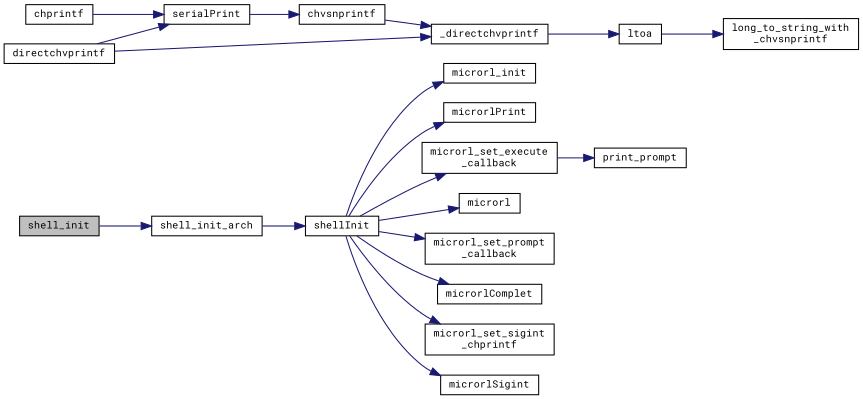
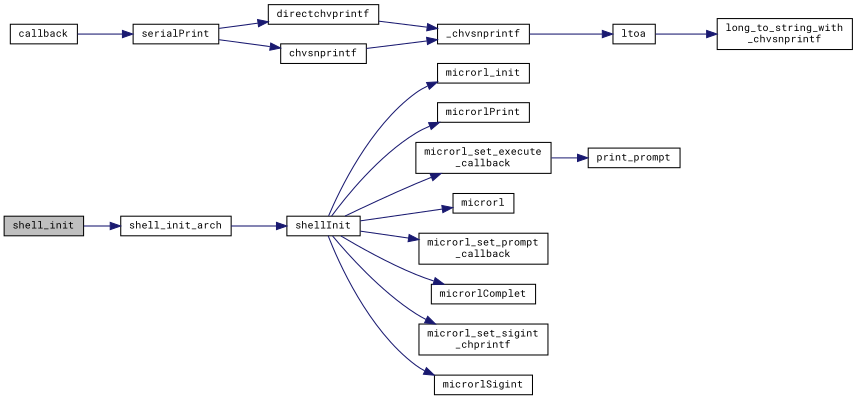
  digraph {
    fontname="Roboto Mono"
    rankdir=LR
    node [color=black fillcolor=white fontname="Roboto Mono" fontsize=10 shape=record style=filled]
    edge [color=midnightblue fontname="Roboto Mono" fontsize=10 labelfontname=FreeSans labelfontsize=10 style=solid]
    n1 [fillcolor=grey75 fontcolor=black height=0.2 label=shell_init width=0.4]
    n2 [height=0.2 label=shell_init_arch width=0.4]
    n3 [height=0.2 label=shellInit width=0.4]
    n4 [height=0.2 label=microrl_init width=0.4]
    n5 [height=0.2 label=microrlPrint width=0.4]
    n6 [height=0.2 label="microrl_set_execute\l_callback" width=0.4]
    n7 [height=0.2 label=microrl width=0.4]
    n8 [height=0.2 label="microrl_set_prompt\l_callback" width=0.4]
    n9 [height=0.2 label=microrlComplet width=0.4]
    n10 [height=0.2 label="microrl_set_sigint\l_chprintf" width=0.4]
    n11 [height=0.2 label=microrlSigint width=0.4]
    n12 [height=0.2 label=print_prompt width=0.4]
-   n13 [height=0.2 label=chprintf width=0.4]
+   n13 [height=0.2 label=callback width=0.4]
    n14 [height=0.2 label=serialPrint width=0.4]
    n15 [height=0.2 label=directchvprintf width=0.4]
    n16 [height=0.2 label=chvsnprintf width=0.4]
-   n17 [height=0.2 label=_directchvprintf width=0.4]
+   n17 [height=0.2 label=_chvsnprintf width=0.4]
    n18 [height=0.2 label=ltoa width=0.4]
    n19 [height=0.2 label="long_to_string_with\l_chvsnprintf" width=0.4]
    n1 -> n2
    n2 -> n3
    n3 -> n4
    n3 -> n5
    n3 -> n6
    n3 -> n7
    n3 -> n8
    n3 -> n9
    n3 -> n10
    n3 -> n11
    n6 -> n12
    n13 -> n14
-   n15 -> n14
+   n14 -> n15
    n14 -> n16
    n15 -> n17
    n16 -> n17
    n17 -> n18
    n18 -> n19
  }
